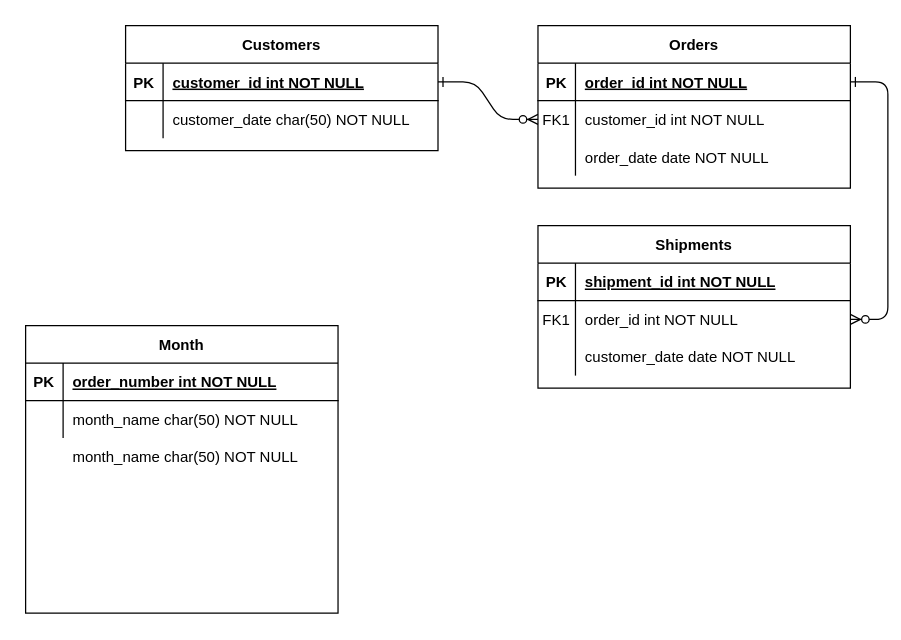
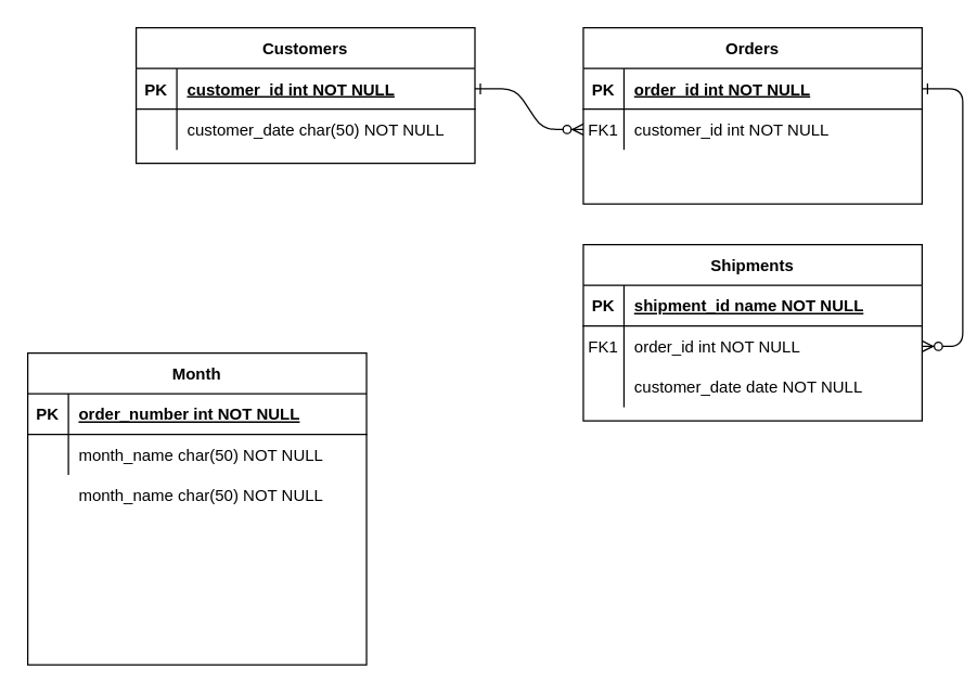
  <mxCell id="0" />
  <mxCell id="1" parent="0" />
  <mxCell id="2" value="" style="edgeStyle=entityRelationEdgeStyle;endArrow=ERzeroToMany;startArrow=ERone;endFill=1;startFill=0;" edge="1" parent="1" source="25" target="8"><mxGeometry width="100" height="100" relative="1" as="geometry"><mxPoint x="320" y="620" as="sourcePoint" /><mxPoint x="420" y="520" as="targetPoint" /></mxGeometry></mxCell>
  <mxCell id="3" value="" style="edgeStyle=entityRelationEdgeStyle;endArrow=ERzeroToMany;startArrow=ERone;endFill=1;startFill=0;" edge="1" parent="1" source="5" target="18"><mxGeometry width="100" height="100" relative="1" as="geometry"><mxPoint x="380" y="80" as="sourcePoint" /><mxPoint x="440" y="105" as="targetPoint" /></mxGeometry></mxCell>
  <mxCell id="4" value="Orders" style="shape=table;startSize=30;container=1;collapsible=1;childLayout=tableLayout;fixedRows=1;rowLines=0;fontStyle=1;align=center;resizeLast=1;" vertex="1" parent="1"><mxGeometry x="430" y="20" width="250" height="130" as="geometry" /></mxCell>
  <mxCell id="5" value="" style="shape=partialRectangle;collapsible=0;dropTarget=0;pointerEvents=0;fillColor=none;points=[[0,0.5],[1,0.5]];portConstraint=eastwest;top=0;left=0;right=0;bottom=1;" vertex="1" parent="4"><mxGeometry y="30" width="250" height="30" as="geometry" /></mxCell>
  <mxCell id="6" value="PK" style="shape=partialRectangle;overflow=hidden;connectable=0;fillColor=none;top=0;left=0;bottom=0;right=0;fontStyle=1;" vertex="1" parent="5"><mxGeometry width="30" height="30" as="geometry" /></mxCell>
  <mxCell id="7" value="order_id int NOT NULL " style="shape=partialRectangle;overflow=hidden;connectable=0;fillColor=none;top=0;left=0;bottom=0;right=0;align=left;spacingLeft=6;fontStyle=5;" vertex="1" parent="5"><mxGeometry x="30" width="220" height="30" as="geometry" /></mxCell>
  <mxCell id="8" value="" style="shape=partialRectangle;collapsible=0;dropTarget=0;pointerEvents=0;fillColor=none;points=[[0,0.5],[1,0.5]];portConstraint=eastwest;top=0;left=0;right=0;bottom=0;" vertex="1" parent="4"><mxGeometry y="60" width="250" height="30" as="geometry" /></mxCell>
  <mxCell id="9" value="FK1" style="shape=partialRectangle;overflow=hidden;connectable=0;fillColor=none;top=0;left=0;bottom=0;right=0;" vertex="1" parent="8"><mxGeometry width="30" height="30" as="geometry" /></mxCell>
  <mxCell id="10" value="customer_id int NOT NULL" style="shape=partialRectangle;overflow=hidden;connectable=0;fillColor=none;top=0;left=0;bottom=0;right=0;align=left;spacingLeft=6;" vertex="1" parent="8"><mxGeometry x="30" width="220" height="30" as="geometry" /></mxCell>
  <mxCell id="11" value="" style="shape=partialRectangle;collapsible=0;dropTarget=0;pointerEvents=0;fillColor=none;points=[[0,0.5],[1,0.5]];portConstraint=eastwest;top=0;left=0;right=0;bottom=0;" vertex="1" parent="4"><mxGeometry y="90" width="250" height="30" as="geometry" /></mxCell>
  <mxCell id="12" value="" style="shape=partialRectangle;overflow=hidden;connectable=0;fillColor=none;top=0;left=0;bottom=0;right=0;" vertex="1" parent="11"><mxGeometry width="30" height="30" as="geometry" /></mxCell>
- <mxCell id="13" value="order_date date NOT NULL" style="shape=partialRectangle;overflow=hidden;connectable=0;fillColor=none;top=0;left=0;bottom=0;right=0;align=left;spacingLeft=6;" vertex="1" parent="11"><mxGeometry x="30" width="220" height="30" as="geometry" /></mxCell>
  <mxCell id="14" value="Shipments" style="shape=table;startSize=30;container=1;collapsible=1;childLayout=tableLayout;fixedRows=1;rowLines=0;fontStyle=1;align=center;resizeLast=1;" vertex="1" parent="1"><mxGeometry x="430" y="180" width="250" height="130" as="geometry" /></mxCell>
  <mxCell id="15" value="" style="shape=partialRectangle;collapsible=0;dropTarget=0;pointerEvents=0;fillColor=none;points=[[0,0.5],[1,0.5]];portConstraint=eastwest;top=0;left=0;right=0;bottom=1;" vertex="1" parent="14"><mxGeometry y="30" width="250" height="30" as="geometry" /></mxCell>
  <mxCell id="16" value="PK" style="shape=partialRectangle;overflow=hidden;connectable=0;fillColor=none;top=0;left=0;bottom=0;right=0;fontStyle=1;" vertex="1" parent="15"><mxGeometry width="30" height="30" as="geometry" /></mxCell>
- <mxCell id="17" value="shipment_id int NOT NULL " style="shape=partialRectangle;overflow=hidden;connectable=0;fillColor=none;top=0;left=0;bottom=0;right=0;align=left;spacingLeft=6;fontStyle=5;" vertex="1" parent="15"><mxGeometry x="30" width="220" height="30" as="geometry" /></mxCell>
+ <mxCell id="17" value="shipment_id name NOT NULL " style="shape=partialRectangle;overflow=hidden;connectable=0;fillColor=none;top=0;left=0;bottom=0;right=0;align=left;spacingLeft=6;fontStyle=5;" vertex="1" parent="15"><mxGeometry x="30" width="220" height="30" as="geometry" /></mxCell>
  <mxCell id="18" value="" style="shape=partialRectangle;collapsible=0;dropTarget=0;pointerEvents=0;fillColor=none;points=[[0,0.5],[1,0.5]];portConstraint=eastwest;top=0;left=0;right=0;bottom=0;" vertex="1" parent="14"><mxGeometry y="60" width="250" height="30" as="geometry" /></mxCell>
  <mxCell id="19" value="FK1" style="shape=partialRectangle;overflow=hidden;connectable=0;fillColor=none;top=0;left=0;bottom=0;right=0;" vertex="1" parent="18"><mxGeometry width="30" height="30" as="geometry" /></mxCell>
  <mxCell id="20" value="order_id int NOT NULL" style="shape=partialRectangle;overflow=hidden;connectable=0;fillColor=none;top=0;left=0;bottom=0;right=0;align=left;spacingLeft=6;" vertex="1" parent="18"><mxGeometry x="30" width="220" height="30" as="geometry" /></mxCell>
  <mxCell id="21" value="" style="shape=partialRectangle;collapsible=0;dropTarget=0;pointerEvents=0;fillColor=none;points=[[0,0.5],[1,0.5]];portConstraint=eastwest;top=0;left=0;right=0;bottom=0;" vertex="1" parent="14"><mxGeometry y="90" width="250" height="30" as="geometry" /></mxCell>
  <mxCell id="22" value="" style="shape=partialRectangle;overflow=hidden;connectable=0;fillColor=none;top=0;left=0;bottom=0;right=0;" vertex="1" parent="21"><mxGeometry width="30" height="30" as="geometry" /></mxCell>
  <mxCell id="23" value="customer_date date NOT NULL" style="shape=partialRectangle;overflow=hidden;connectable=0;fillColor=none;top=0;left=0;bottom=0;right=0;align=left;spacingLeft=6;" vertex="1" parent="21"><mxGeometry x="30" width="220" height="30" as="geometry" /></mxCell>
  <mxCell id="24" value="Customers" style="shape=table;startSize=30;container=1;collapsible=1;childLayout=tableLayout;fixedRows=1;rowLines=0;fontStyle=1;align=center;resizeLast=1;" vertex="1" parent="1"><mxGeometry x="100" y="20" width="250" height="100" as="geometry" /></mxCell>
  <mxCell id="25" value="" style="shape=partialRectangle;collapsible=0;dropTarget=0;pointerEvents=0;fillColor=none;points=[[0,0.5],[1,0.5]];portConstraint=eastwest;top=0;left=0;right=0;bottom=1;" vertex="1" parent="24"><mxGeometry y="30" width="250" height="30" as="geometry" /></mxCell>
  <mxCell id="26" value="PK" style="shape=partialRectangle;overflow=hidden;connectable=0;fillColor=none;top=0;left=0;bottom=0;right=0;fontStyle=1;" vertex="1" parent="25"><mxGeometry width="30" height="30" as="geometry" /></mxCell>
  <mxCell id="27" value="customer_id int NOT NULL " style="shape=partialRectangle;overflow=hidden;connectable=0;fillColor=none;top=0;left=0;bottom=0;right=0;align=left;spacingLeft=6;fontStyle=5;" vertex="1" parent="25"><mxGeometry x="30" width="220" height="30" as="geometry" /></mxCell>
  <mxCell id="28" value="" style="shape=partialRectangle;collapsible=0;dropTarget=0;pointerEvents=0;fillColor=none;points=[[0,0.5],[1,0.5]];portConstraint=eastwest;top=0;left=0;right=0;bottom=0;" vertex="1" parent="24"><mxGeometry y="60" width="250" height="30" as="geometry" /></mxCell>
  <mxCell id="29" value="" style="shape=partialRectangle;overflow=hidden;connectable=0;fillColor=none;top=0;left=0;bottom=0;right=0;" vertex="1" parent="28"><mxGeometry width="30" height="30" as="geometry" /></mxCell>
  <mxCell id="30" value="customer_date char(50) NOT NULL" style="shape=partialRectangle;overflow=hidden;connectable=0;fillColor=none;top=0;left=0;bottom=0;right=0;align=left;spacingLeft=6;" vertex="1" parent="28"><mxGeometry x="30" width="220" height="30" as="geometry" /></mxCell>
  <mxCell id="31" value="Month" style="shape=table;startSize=30;container=1;collapsible=1;childLayout=tableLayout;fixedRows=1;rowLines=0;fontStyle=1;align=center;resizeLast=1;" vertex="1" parent="1"><mxGeometry x="20" y="260" width="250" height="230" as="geometry" /></mxCell>
  <mxCell id="32" value="" style="shape=partialRectangle;collapsible=0;dropTarget=0;pointerEvents=0;fillColor=none;points=[[0,0.5],[1,0.5]];portConstraint=eastwest;top=0;left=0;right=0;bottom=1;" vertex="1" parent="31"><mxGeometry y="30" width="250" height="30" as="geometry" /></mxCell>
  <mxCell id="33" value="PK" style="shape=partialRectangle;overflow=hidden;connectable=0;fillColor=none;top=0;left=0;bottom=0;right=0;fontStyle=1;" vertex="1" parent="32"><mxGeometry width="30" height="30" as="geometry" /></mxCell>
  <mxCell id="34" value="order_number int NOT NULL " style="shape=partialRectangle;overflow=hidden;connectable=0;fillColor=none;top=0;left=0;bottom=0;right=0;align=left;spacingLeft=6;fontStyle=5;" vertex="1" parent="32"><mxGeometry x="30" width="220" height="30" as="geometry" /></mxCell>
  <mxCell id="35" value="" style="shape=partialRectangle;collapsible=0;dropTarget=0;pointerEvents=0;fillColor=none;points=[[0,0.5],[1,0.5]];portConstraint=eastwest;top=0;left=0;right=0;bottom=0;" vertex="1" parent="31"><mxGeometry y="60" width="250" height="30" as="geometry" /></mxCell>
  <mxCell id="36" value="" style="shape=partialRectangle;overflow=hidden;connectable=0;fillColor=none;top=0;left=0;bottom=0;right=0;" vertex="1" parent="35"><mxGeometry width="30" height="30" as="geometry" /></mxCell>
  <mxCell id="37" value="month_name char(50) NOT NULL" style="shape=partialRectangle;overflow=hidden;connectable=0;fillColor=none;top=0;left=0;bottom=0;right=0;align=left;spacingLeft=6;" vertex="1" parent="35"><mxGeometry x="30" width="220" height="30" as="geometry" /></mxCell>
  <mxCell id="38" value="month_name char(50) NOT NULL" style="shape=partialRectangle;overflow=hidden;connectable=0;fillColor=none;top=0;left=0;bottom=0;right=0;align=left;spacingLeft=6;" vertex="1" parent="1"><mxGeometry x="50" y="350" width="220" height="30" as="geometry" /></mxCell>
